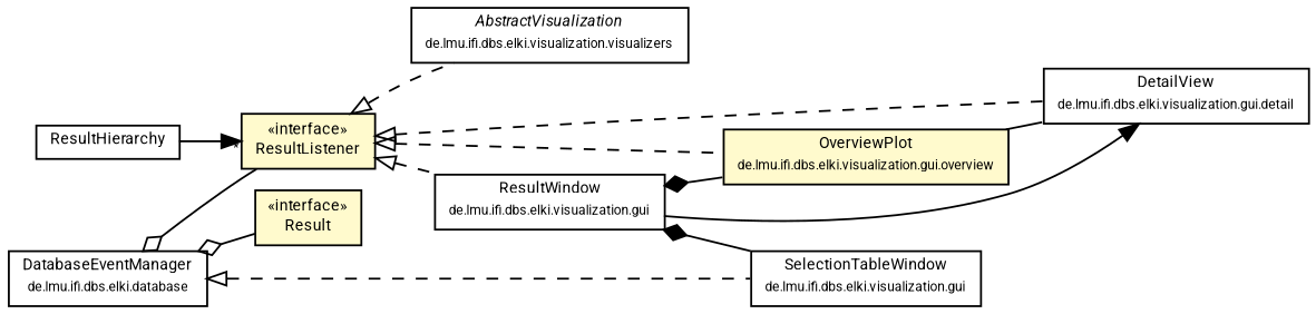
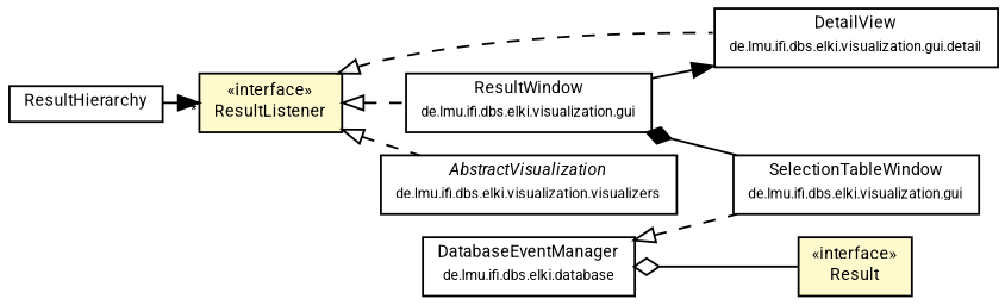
  digraph {
    nodesep=0.15
    rankdir=LR
    ranksep=0.25
    node [fontcolor=black fontname=Roboto fontsize=8 margin=0 shape=plaintext]
    edge [arrowtail=empty color=black dir=back fontname=Roboto fontsize=7 labelfontname=Roboto labelfontsize=7 weight=9]
    n1 [height=0 label=<<table title="de.lmu.ifi.dbs.elki.visualization.gui.SelectionTableWindow" border="0" cellborder="1" cellspacing="0" cellpadding="2" href="../visualization/gui/SelectionTableWindow.html" target="_parent"> 		<tr><td><table border="0" cellspacing="0" cellpadding="1"> 		<tr><td align="center" balign="center"> <font face="Roboto">SelectionTableWindow</font> </td></tr> 		<tr><td align="center" balign="center"> <font face="Roboto" point-size="7.0">de.lmu.ifi.dbs.elki.visualization.gui</font> </td></tr> 		</table></td></tr> 		</table>> width=0]
    n2 [height=0 label=<<table title="de.lmu.ifi.dbs.elki.visualization.gui.ResultWindow" border="0" cellborder="1" cellspacing="0" cellpadding="2" href="../visualization/gui/ResultWindow.html" target="_parent"> 		<tr><td><table border="0" cellspacing="0" cellpadding="1"> 		<tr><td align="center" balign="center"> <font face="Roboto">ResultWindow</font> </td></tr> 		<tr><td align="center" balign="center"> <font face="Roboto" point-size="7.0">de.lmu.ifi.dbs.elki.visualization.gui</font> </td></tr> 		</table></td></tr> 		</table>> width=0]
-   n3 [height=0 label=<<table title="de.lmu.ifi.dbs.elki.visualization.gui.overview.OverviewPlot" border="0" cellborder="1" cellspacing="0" cellpadding="2" bgcolor="LemonChiffon" href="../visualization/gui/overview/OverviewPlot.html" target="_parent"> 		<tr><td><table border="0" cellspacing="0" cellpadding="1"> 		<tr><td align="center" balign="center"> <font face="Roboto">OverviewPlot</font> </td></tr> 		<tr><td align="center" balign="center"> <font face="Roboto" point-size="7.0">de.lmu.ifi.dbs.elki.visualization.gui.overview</font> </td></tr> 		</table></td></tr> 		</table>> width=0]
    n4 [height=0 label=<<table title="de.lmu.ifi.dbs.elki.visualization.gui.detail.DetailView" border="0" cellborder="1" cellspacing="0" cellpadding="2" href="../visualization/gui/detail/DetailView.html" target="_parent"> 		<tr><td><table border="0" cellspacing="0" cellpadding="1"> 		<tr><td align="center" balign="center"> <font face="Roboto">DetailView</font> </td></tr> 		<tr><td align="center" balign="center"> <font face="Roboto" point-size="7.0">de.lmu.ifi.dbs.elki.visualization.gui.detail</font> </td></tr> 		</table></td></tr> 		</table>> width=0]
    n5 [height=0 label=<<table title="de.lmu.ifi.dbs.elki.visualization.visualizers.AbstractVisualization" border="0" cellborder="1" cellspacing="0" cellpadding="2" href="../visualization/visualizers/AbstractVisualization.html" target="_parent"> 		<tr><td><table border="0" cellspacing="0" cellpadding="1"> 		<tr><td align="center" balign="center"> <font face="Roboto"><i>AbstractVisualization</i></font> </td></tr> 		<tr><td align="center" balign="center"> <font face="Roboto" point-size="7.0">de.lmu.ifi.dbs.elki.visualization.visualizers</font> </td></tr> 		</table></td></tr> 		</table>> width=0]
    n6 [height=0 label=<<table title="de.lmu.ifi.dbs.elki.result.Result" border="0" cellborder="1" cellspacing="0" cellpadding="2" bgcolor="LemonChiffon" href="Result.html" target="_parent"> 		<tr><td><table border="0" cellspacing="0" cellpadding="1"> 		<tr><td align="center" balign="center"> &#171;interface&#187; </td></tr> 		<tr><td align="center" balign="center"> <font face="Roboto">Result</font> </td></tr> 		</table></td></tr> 		</table>> width=0]
    n7 [height=0 label=<<table title="de.lmu.ifi.dbs.elki.result.ResultListener" border="0" cellborder="1" cellspacing="0" cellpadding="2" bgcolor="lemonChiffon" href="ResultListener.html" target="_parent"> 		<tr><td><table border="0" cellspacing="0" cellpadding="1"> 		<tr><td align="center" balign="center"> &#171;interface&#187; </td></tr> 		<tr><td align="center" balign="center"> <font face="Roboto">ResultListener</font> </td></tr> 		</table></td></tr> 		</table>> width=0]
    n8 [height=0 label=<<table title="de.lmu.ifi.dbs.elki.result.ResultHierarchy" border="0" cellborder="1" cellspacing="0" cellpadding="2" href="ResultHierarchy.html" target="_parent"> 		<tr><td><table border="0" cellspacing="0" cellpadding="1"> 		<tr><td align="center" balign="center"> <font face="Roboto">ResultHierarchy</font> </td></tr> 		</table></td></tr> 		</table>> width=0]
    n9 [height=0 label=<<table title="de.lmu.ifi.dbs.elki.database.DatabaseEventManager" border="0" cellborder="1" cellspacing="0" cellpadding="2" href="../database/DatabaseEventManager.html" target="_parent"> 		<tr><td><table border="0" cellspacing="0" cellpadding="1"> 		<tr><td align="center" balign="center"> <font face="Roboto">DatabaseEventManager</font> </td></tr> 		<tr><td align="center" balign="center"> <font face="Roboto" point-size="7.0">de.lmu.ifi.dbs.elki.database</font> </td></tr> 		</table></td></tr> 		</table>> width=0]
    n2 -> n1 [arrowhead=none arrowtail=diamond weight=6]
-   n2 -> n3 [arrowhead=none arrowtail=diamond weight=6]
    n2 -> n4 [arrowhead=normal weight=1 arrowtail="" dir=""]
-   n3 -> n4 [arrowhead=none weight=2 arrowtail="" dir=""]
    n7 -> n2 [style=dashed]
-   n7 -> n3 [style=dashed]
    n7 -> n4 [style=dashed]
    n7 -> n5 [style=dashed]
    n8 -> n7 [arrowhead=normal headlabel="*" weight=1 arrowtail="" dir=""]
    n9 -> n1 [style=dashed]
    n9 -> n6 [arrowhead=none arrowtail=ediamond weight=4]
-   n9 -> n7 [arrowhead=none arrowtail=ediamond weight=4]
  }
